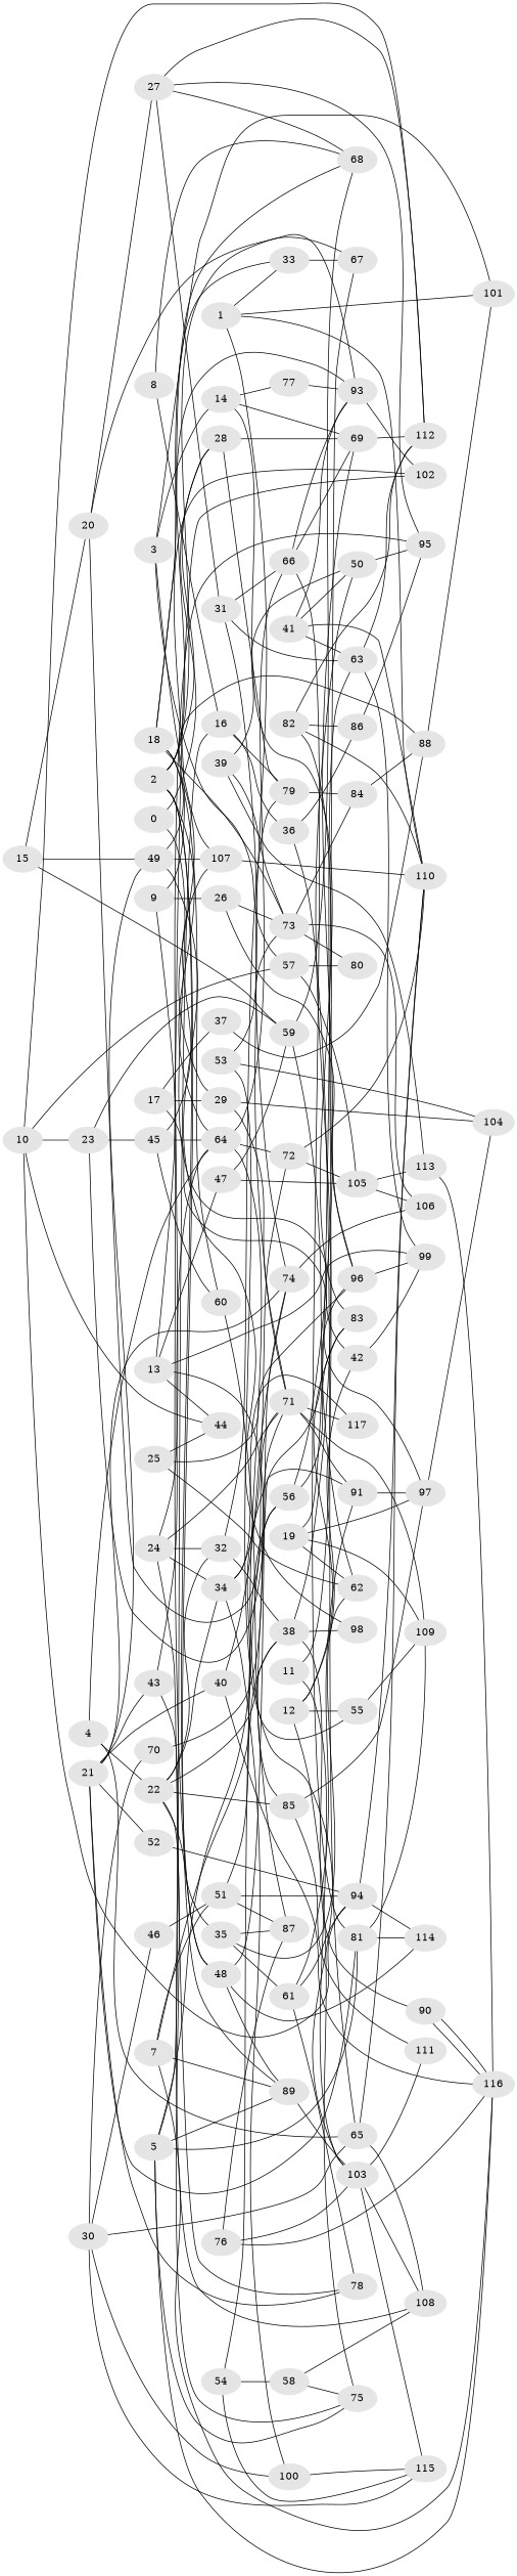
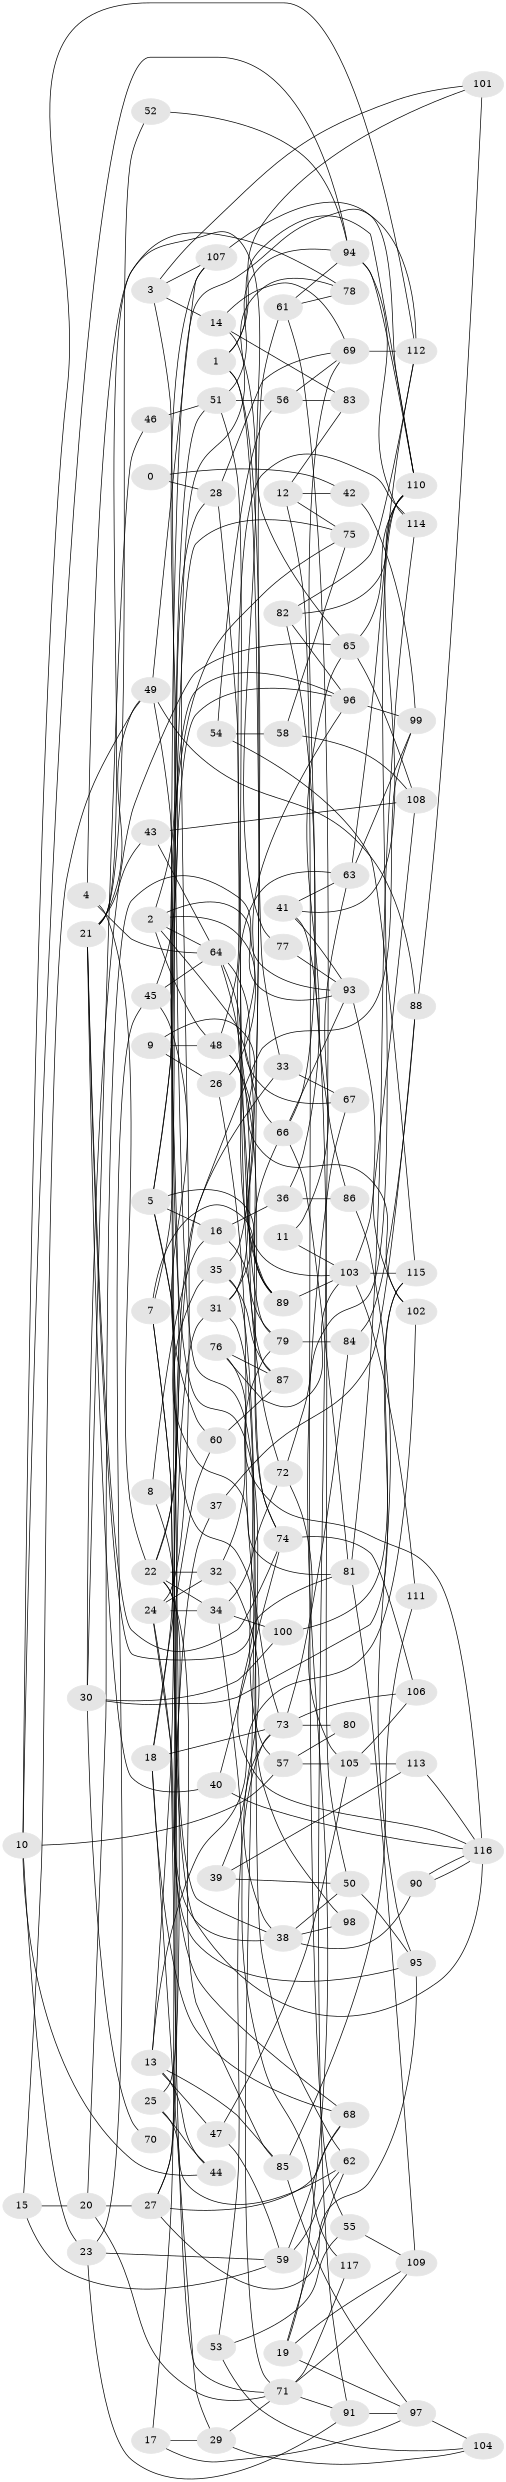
  graph {
    rankdir=LR
    node [color=gray90 style=filled]
    1
    33
    74
    101
    110
    67
    106
    2
    28
    48
    64
    89
    93
    69
    79
    114
    103
    66
    72
    102
    3
    14
    57
    107
    83
    77
    105
    80
    4
    22
    65
    75
    38
    85
    32
    34
    35
    108
    5
    16
    81
    96
    116
    36
    109
    99
    n47 [label=0]
    42
    7
    51
    50
    90
    98
    94
    87
    56
    8
    68
    9
    26
    73
    10
    23
    44
    112
    59
    45
    91
    11
    63
    115
    111
    12
    55
    13
    47
    97
    15
    20
    49
    27
    71
    88
    62
    86
    84
    17
    29
    37
    104
    18
    60
    19
    95
    31
    117
    21
    40
    43
    52
    78
    100
    61
    24
    25
    30
    46
    70
    39
    113
    41
    53
    54
    58
    76
    82
    1 -- 33
    1 -- 74
    1 -- 101
    1 -- 110
    33 -- 67
    74 -- 106
    2 -- 67
    2 -- 28
    2 -- 48
    2 -- 64
    2 -- 89
    2 -- 93
    28 -- 69
    28 -- 79
    48 -- 74
    48 -- 89
    48 -- 114
    64 -- 103
    64 -- 66
    64 -- 72
    89 -- 103
    93 -- 102
    69 -- 112
    79 -- 84
    103 -- 108
    103 -- 115
    103 -- 111
    66 -- 93
    66 -- 69
    66 -- 81
    72 -- 110
    72 -- 105
    3 -- 101
    3 -- 14
    3 -- 57
    3 -- 107
    14 -- 69
    14 -- 83
    14 -- 77
    57 -- 105
    57 -- 80
    107 -- 110
    77 -- 93
    105 -- 106
    105 -- 113
    4 -- 64
    4 -- 22
    4 -- 65
    22 -- 75
    22 -- 38
    22 -- 85
    22 -- 32
    22 -- 34
    22 -- 35
    65 -- 110
    65 -- 108
    38 -- 50
    38 -- 90
    38 -- 98
    85 -- 111
    85 -- 97
    32 -- 79
    32 -- 38
    34 -- 72
    34 -- 117
    34 -- 100
    35 -- 87
    35 -- 62
    35 -- 61
    5 -- 89
    5 -- 75
    5 -- 16
    5 -- 81
    5 -- 96
    5 -- 116
    16 -- 79
    16 -- 36
    81 -- 114
    81 -- 109
    96 -- 99
    36 -- 65
    36 -- 86
    n47 -- 28
    n47 -- 42
    42 -- 99
    7 -- 89
    7 -- 38
    7 -- 116
    7 -- 51
    51 -- 94
    51 -- 87
    51 -- 56
    50 -- 95
    90 -- 116
    90 -- 116
    94 -- 110
    94 -- 114
    56 -- 69
    56 -- 83
    8 -- 16
    8 -- 68
    9 -- 48
    9 -- 102
    9 -- 26
    26 -- 96
    26 -- 73
    73 -- 106
    73 -- 80
    73 -- 84
    10 -- 57
    10 -- 94
    10 -- 23
    10 -- 44
    10 -- 112
    23 -- 59
    23 -- 45
    23 -- 91
    59 -- 68
    59 -- 62
    45 -- 64
    45 -- 107
    45 -- 60
    91 -- 97
    11 -- 103
    11 -- 63
    63 -- 99
    63 -- 112
    12 -- 83
    12 -- 75
    12 -- 42
    12 -- 55
    55 -- 109
    13 -- 102
    13 -- 85
    13 -- 99
    13 -- 44
    13 -- 47
    47 -- 105
    47 -- 59
    97 -- 104
    15 -- 59
    15 -- 20
    15 -- 49
    20 -- 93
    20 -- 27
    20 -- 71
    49 -- 107
    49 -- 98
    49 -- 88
    27 -- 68
    27 -- 112
    27 -- 95
    27 -- 31
    71 -- 109
    71 -- 91
    71 -- 117
    88 -- 101
    86 -- 95
    84 -- 88
    17 -- 97
    17 -- 29
    17 -- 37
    29 -- 71
    29 -- 104
    37 -- 88
    18 -- 33
    18 -- 68
    18 -- 73
    18 -- 29
    18 -- 60
    60 -- 87
    19 -- 67
    19 -- 109
    19 -- 97
    19 -- 62
    31 -- 66
    31 -- 63
    31 -- 71
    21 -- 74
    21 -- 81
    21 -- 49
    21 -- 40
    21 -- 43
    21 -- 52
    21 -- 78
    40 -- 74
    40 -- 116
    43 -- 64
    43 -- 108
    52 -- 94
    100 -- 115
    61 -- 94
    61 -- 91
    61 -- 78
    24 -- 32
    24 -- 34
    24 -- 71
    24 -- 95
    24 -- 78
    25 -- 96
    25 -- 44
    25 -- 62
    30 -- 65
    30 -- 115
    30 -- 100
    30 -- 46
    30 -- 70
    46 -- 51
-   70 -- 71
    39 -- 50
    39 -- 73
    39 -- 113
    113 -- 116
    41 -- 110
    41 -- 93
    41 -- 50
    41 -- 63
    53 -- 73
    53 -- 55
    53 -- 104
    54 -- 56
    54 -- 115
    54 -- 58
    58 -- 75
    58 -- 108
    76 -- 103
    76 -- 116
    76 -- 87
    82 -- 110
    82 -- 96
    82 -- 112
    82 -- 86
  }
